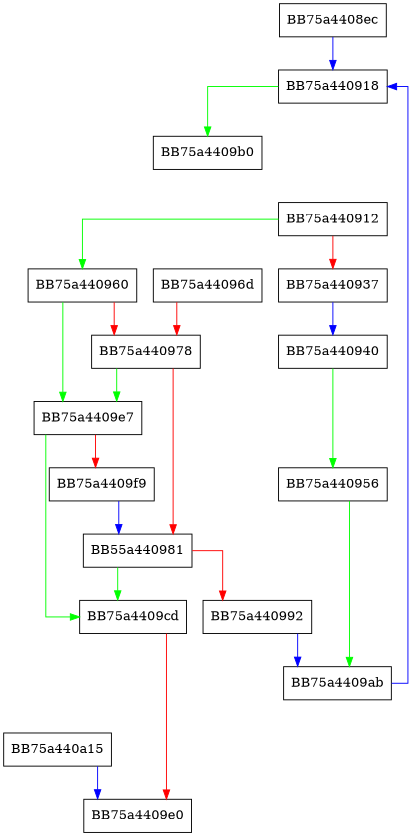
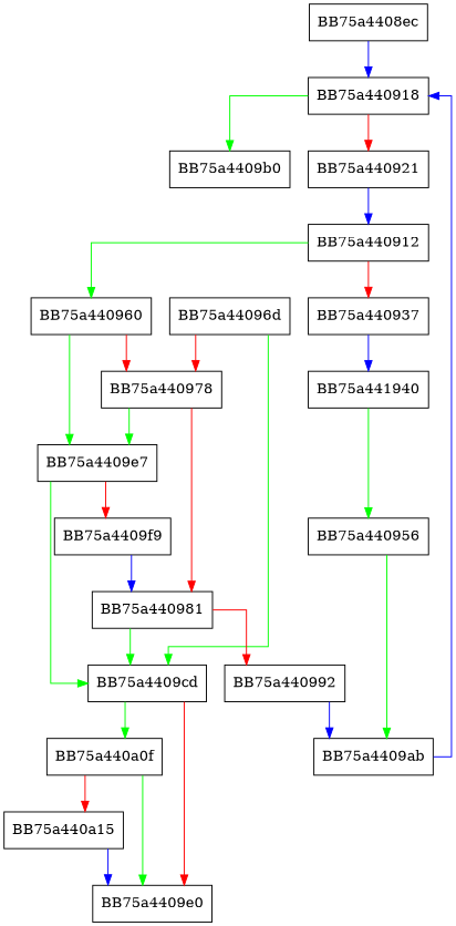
  digraph {
    fontname="DejaVu Serif"
    splines=ortho
    node [fontname="DejaVu Serif" shape=box]
    edge [color=green fontname="DejaVu Serif"]
    BB75a4408ec
    BB75a440918
    n3 [label=BB75a4409b0]
+   BB75a440921
    n5 [label=BB75a440912]
    BB75a440960
    BB75a440937
    BB75a4409e7
    BB75a440978
-   BB75a440940
+   BB75a440940 [label=BB75a441940]
    BB75a4409cd
    BB75a4409f9
    BB75a44096d
    BB75a440956
    BB75a4409ab
+   BB75a440a0f
    BB75a4409e0
-   BB75a440981 [label=BB55a440981]
+   BB75a440981
    BB75a440a15
    BB75a440992
    BB75a4408ec -> BB75a440918 [color=blue]
    BB75a440918 -> n3
+   BB75a440918 -> BB75a440921 [color=red]
+   BB75a440921 -> n5 [color=blue]
    n5 -> BB75a440960
    n5 -> BB75a440937 [color=red]
    BB75a440960 -> BB75a4409e7
    BB75a440960 -> BB75a440978 [color=red]
    BB75a440937 -> BB75a440940 [color=blue]
    BB75a4409e7 -> BB75a4409cd
    BB75a4409e7 -> BB75a4409f9 [color=red]
    BB75a440978 -> BB75a4409e7
    BB75a440978 -> BB75a440981 [color=red]
    BB75a440940 -> BB75a440956
+   BB75a4409cd -> BB75a440a0f
    BB75a4409cd -> BB75a4409e0 [color=red]
    BB75a4409f9 -> BB75a440981 [color=blue]
    BB75a44096d -> BB75a440978 [color=red]
+   BB75a44096d -> BB75a4409cd
    BB75a440956 -> BB75a4409ab
    BB75a4409ab -> BB75a440918 [color=blue]
+   BB75a440a0f -> BB75a4409e0
+   BB75a440a0f -> BB75a440a15 [color=red]
    BB75a440981 -> BB75a4409cd
    BB75a440981 -> BB75a440992 [color=red]
    BB75a440a15 -> BB75a4409e0 [color=blue]
    BB75a440992 -> BB75a4409ab [color=blue]
  }
